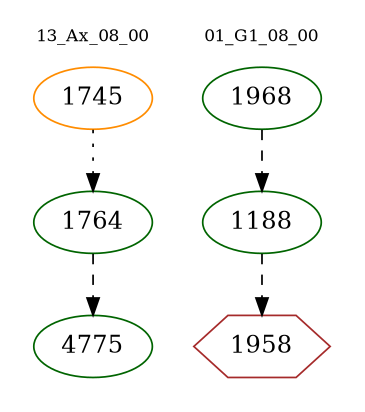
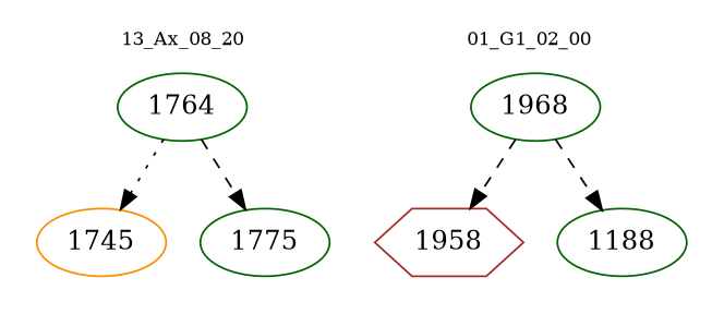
  digraph {
    node [color=darkgreen shape=ellipse]
    edge [color=black style=dashed]
    n1 [label=1764]
    n2 [color=darkorange label=1745]
-   n3 [label=4775]
+   n3 [label=1775]
    n4 [label=1968]
    n5 [color=brown label=1958 shape=hexagon]
    n6 [label=1188]
    subgraph cluster_1 {
      color=white
      fontsize=10
-     label="13_Ax_08_00"
+     label="13_Ax_08_20"
      n1
      n2
      n3
    }
    subgraph cluster_2 {
      color=white
      fontsize=10
-     label="01_G1_08_00"
+     label="01_G1_02_00"
      n4
      n5
      n6
    }
-   n2 -> n1 [style=dotted]
+   n1 -> n2 [style=dotted]
    n1 -> n3
-   n6 -> n5
+   n4 -> n5
    n4 -> n6
  }
